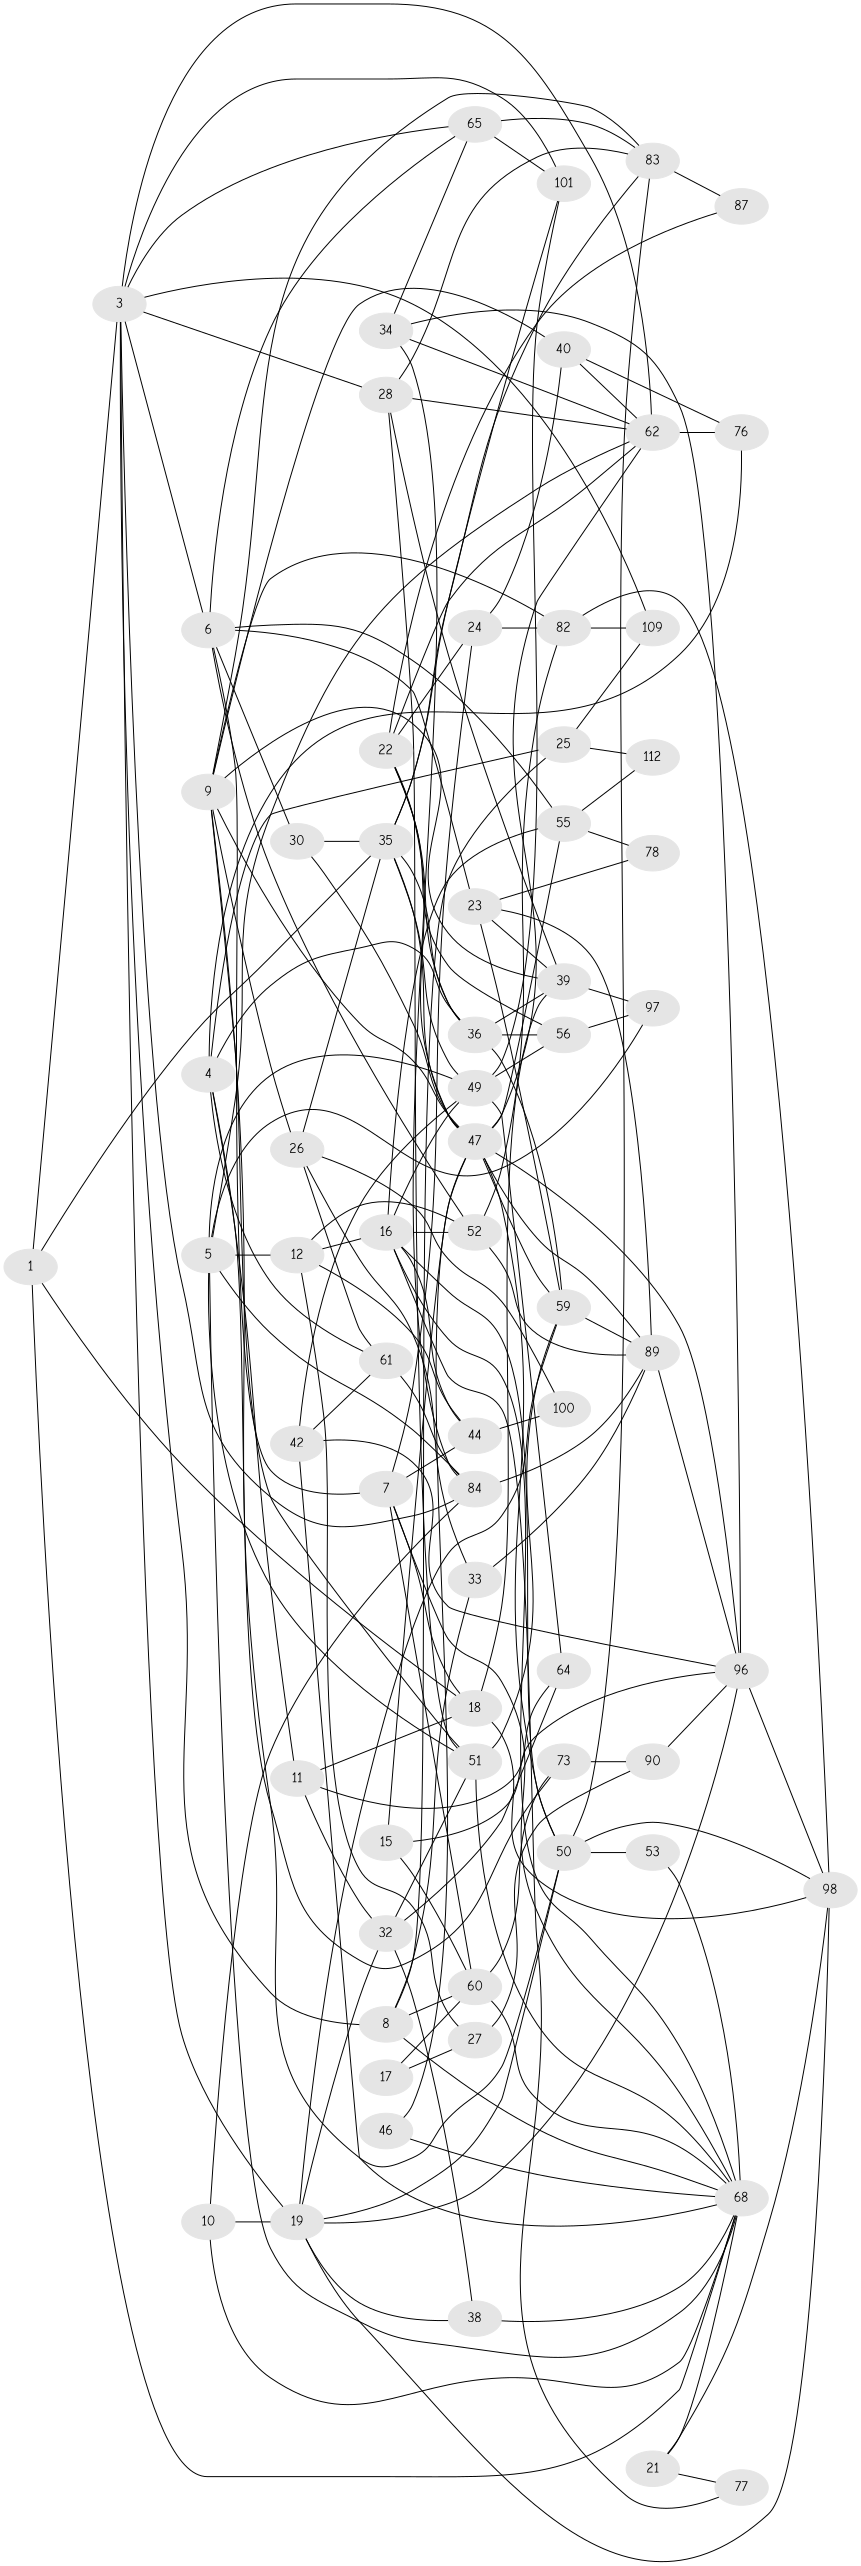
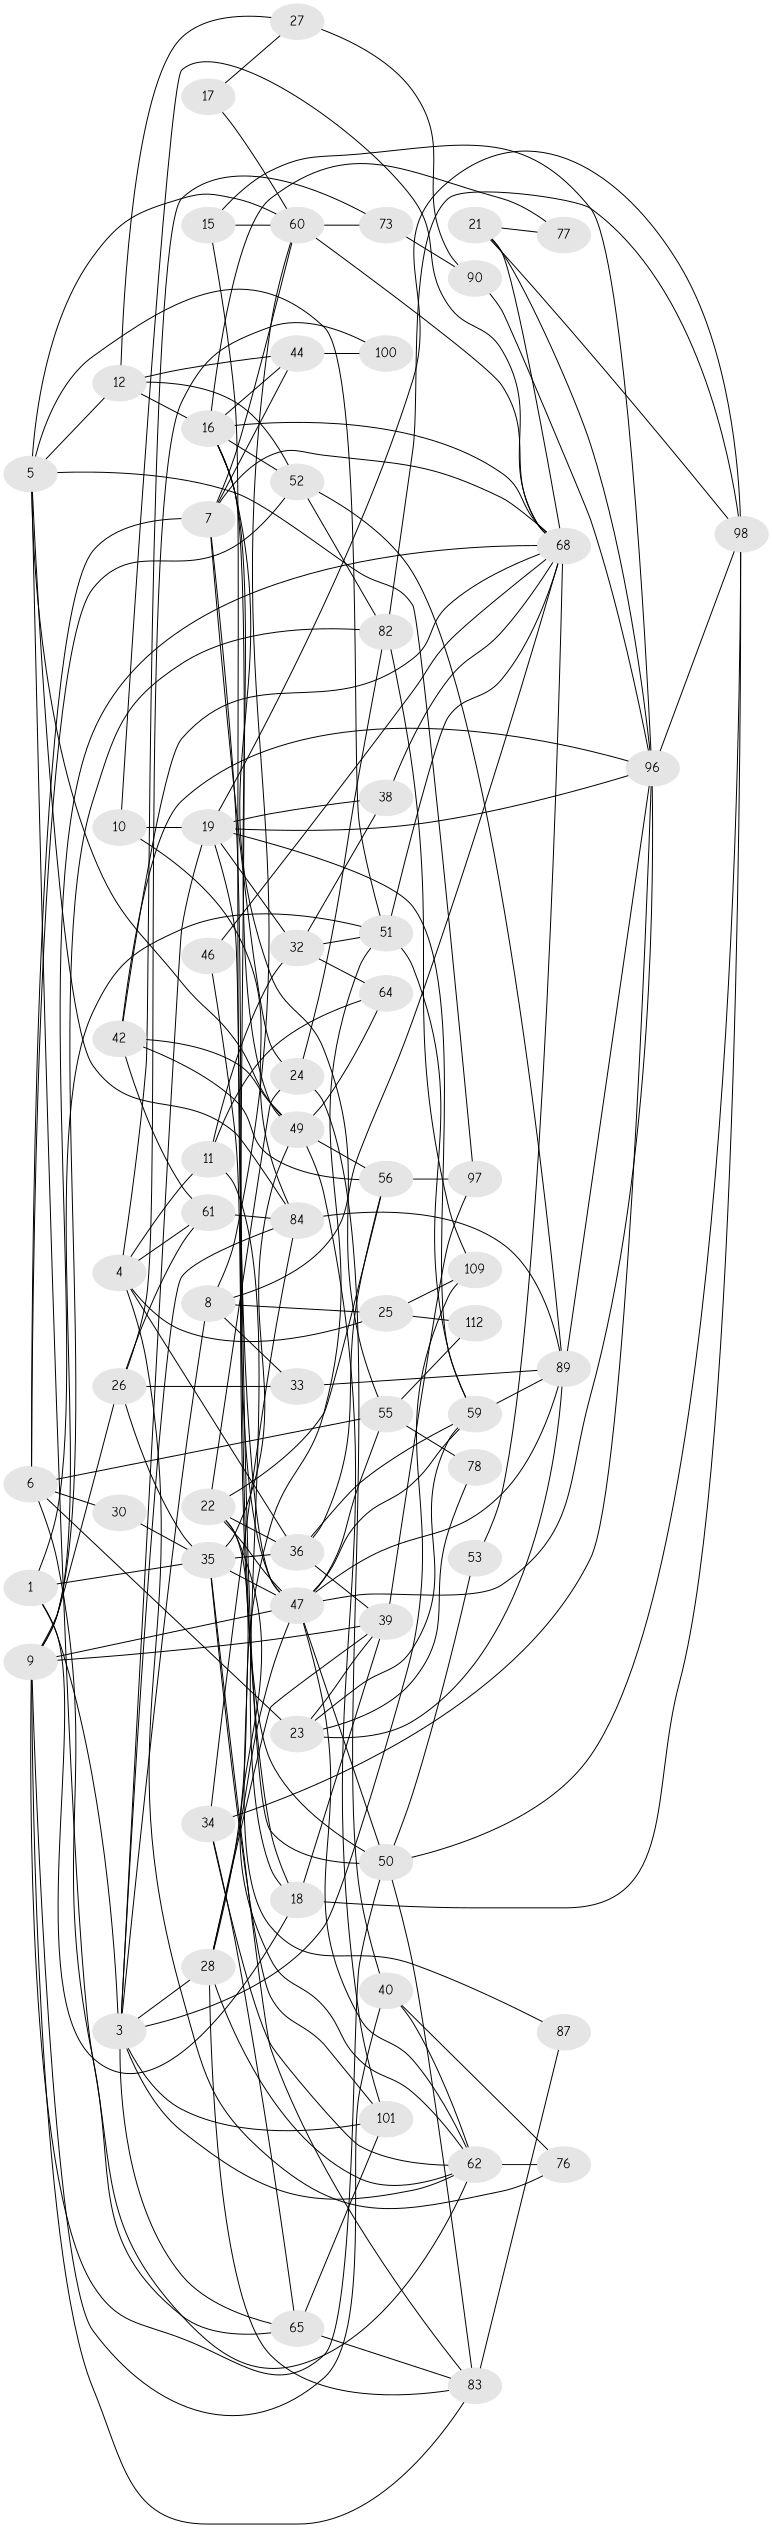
  graph {
    fontname="Comic Neue"
    rankdir=LR
    node [color=gray90 fontname="Comic Neue" style=filled]
    edge [fontname="Comic Neue"]
    1 [super="+110"]
    3 [super="+45"]
    18 [super="+29"]
    35 [super="+69"]
    68 [super="+72"]
    6 [super="+91"]
    8 [super="+20"]
    19 [super="+70"]
    28 [super="+57"]
    62 [super="+79"]
    65 [super="+95"]
    84 [super="+88"]
    101
    109
    39 [super="+63"]
    98
    36 [super="+111"]
    49 [super="+108"]
    47 [super="+66"]
    83 [super="+86"]
    32 [super="+74"]
    38 [super="+106"]
    51 [super="+94"]
    64
    7 [super="+14"]
    23 [super="+85"]
    30
    52
    55 [super="+80"]
    25
    60 [super="+75"]
    33 [super="+92"]
    50 [super="+58"]
    96 [super="+104"]
    59 [super="+71"]
    76
    89 [super="+107"]
    4 [super="+93"]
    11 [super="+43"]
    61 [super="+102"]
    73
    112
    56
    90
    5 [super="+99"]
    12 [super="+105"]
    97
    44
    16 [super="+67"]
    27
    24
    78
    82 [super="+103"]
    40 [super="+81"]
    100
    9 [super="+48"]
    26 [super="+54"]
    53
    87
    10
    77
    17
    15 [super="+31"]
    21
    22 [super="+37"]
    34
    42
    46
    1 -- 3
    1 -- 18
    1 -- 35
    1 -- 68
-   3 -- 6
    3 -- 8
    3 -- 19
    3 -- 28
    3 -- 62
    3 -- 65 [weight=2]
    3 -- 84
    3 -- 101
    3 -- 109
    18 -- 39
    18 -- 98
    35 -- 101
    35 -- 36
    35 -- 49
    35 -- 47
    35 -- 83
    6 -- 65
    6 -- 7
    6 -- 23
    6 -- 30
    6 -- 52
    6 -- 55
    8 -- 68
    8 -- 25
    8 -- 60
    8 -- 33
    19 -- 98
    19 -- 32
    19 -- 38
    19 -- 50
    19 -- 96
    19 -- 59
    28 -- 62
    28 -- 39
-   30 -- 47
+   28 -- 47
    28 -- 83
    28 -- 51
    62 -- 76
    65 -- 101
    65 -- 83
    84 -- 89
    39 -- 97 [weight=2]
    36 -- 39
    36 -- 59
    36 -- 56
    49 -- 101
    49 -- 64
    49 -- 56
    47 -- 62
    47 -- 55
    47 -- 50
    47 -- 96
    47 -- 59
    47 -- 89
    83 -- 87
    32 -- 38 [weight=2]
    32 -- 51
    32 -- 64
    38 -- 68
    51 -- 68
    51 -- 59
    7 -- 18
    7 -- 68
    7 -- 60
    7 -- 44
    7 -- 24
    23 -- 39
    23 -- 59 [weight=2]
    23 -- 89
    23 -- 78
    30 -- 35
    52 -- 89
    52 -- 82
    55 -- 112
    55 -- 78
    25 -- 109
    25 -- 112
    60 -- 68
    60 -- 73
    33 -- 89
    50 -- 98
    50 -- 83
    50 -- 53
    96 -- 98
    59 -- 89
    89 -- 96
    4 -- 36
    4 -- 25
    4 -- 76
    4 -- 11
    4 -- 61
    4 -- 73
    11 -- 18
    11 -- 32
    11 -- 64
    61 -- 84
    73 -- 90
    56 -- 97
    90 -- 96
-   5 -- 68
+   5 -- 60
    5 -- 62
    5 -- 84
    5 -- 49
    5 -- 51
    5 -- 12
    5 -- 97
    12 -- 52
    12 -- 44
    12 -- 16
    12 -- 27
    44 -- 100
    16 -- 68
    16 -- 49
    16 -- 52
    16 -- 55
    16 -- 50
    16 -- 44
    16 -- 77
    27 -- 90
    24 -- 82
    24 -- 40
    82 -- 109
    82 -- 98
    40 -- 62
    40 -- 76
    9 -- 39
    9 -- 47
    9 -- 83
    9 -- 51
    9 -- 50
    9 -- 82
    9 -- 40
    9 -- 26
    26 -- 35
    26 -- 33
    26 -- 61
    26 -- 100
    53 -- 68
    10 -- 68
    10 -- 19
    10 -- 84
    17 -- 60
    17 -- 27
    15 -- 47
    15 -- 60
    15 -- 96
    21 -- 68
    21 -- 98
+   21 -- 96
    21 -- 77
    22 -- 62
    22 -- 36
    22 -- 47
    22 -- 56
    22 -- 24
    22 -- 87
    34 -- 62
    34 -- 65
    34 -- 84
    34 -- 96
    42 -- 68
    42 -- 49
    42 -- 96
    42 -- 61
+   42 -- 56
    46 -- 68
    46 -- 47
  }
